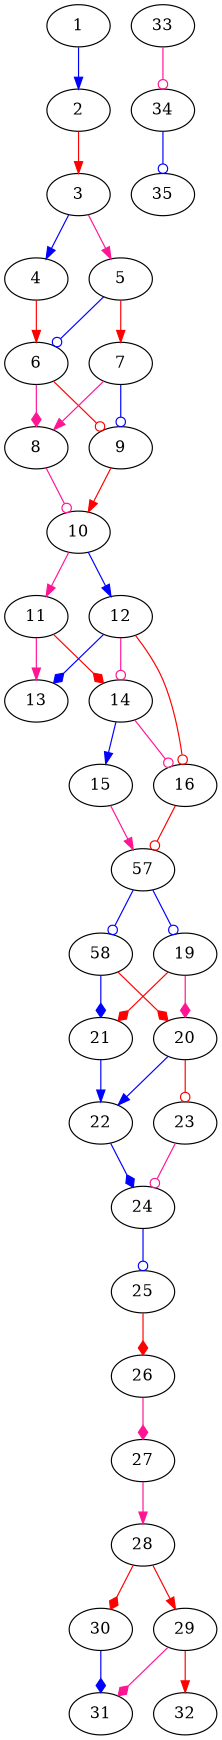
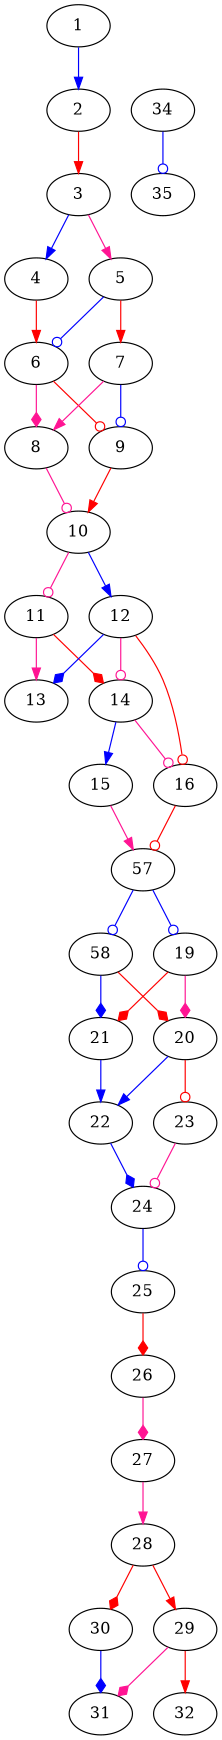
  digraph {
    node [alpha=0.10]
    edge [arrowhead=normal color=blue]
    1 [alpha=0.07 expect_size=28209152]
    2 [alpha=0.00 expect_size=20475904]
    3 [alpha=0.07 expect_size=33353728]
    4 [alpha=0.20 expect_size=50798592]
    5 [expect_size=42577920]
    6 [alpha=0.18 expect_size=21729280]
    7 [expect_size=14310400]
    8 [alpha=0.19 expect_size=15510528]
    9 [alpha=0.18 expect_size=36515840]
    10 [alpha=0.07 expect_size=27935744]
    11 [alpha=0.01 expect_size=41404416]
    12 [expect_size=11184128]
    13 [alpha=0.08 expect_size=11674624]
    14 [alpha=0.18 expect_size=28768256]
    16 [alpha=0.08 expect_size=51366912]
    15 [alpha=0.15 expect_size=27660288]
    n17 [alpha=0.15 expect_size=46459904 label=57]
    n18 [alpha=0.04 expect_size=22201344 label=58]
    19 [alpha=0.17 expect_size=19940352]
    20 [alpha=0.17 expect_size=14100480]
    21 [alpha=0.06 expect_size=30865408]
    22 [alpha=0.02 expect_size=33159168]
    23 [expect_size=8747008]
    24 [alpha=0.17 expect_size=28166144]
    25 [alpha=0.20 expect_size=23784448]
    26 [expect_size=12673024]
    27 [alpha=0.03 expect_size=31090688]
    28 [alpha=0.01 expect_size=20111360]
    29 [alpha=0.13 expect_size=29086720]
    30 [alpha=0.14 expect_size=22036480]
    31 [expect_size=14189568]
    32 [alpha=0.09 expect_size=28513280]
-   33 [expect_size=33054720]
    34 [alpha=0.02 expect_size=8741888]
    35 [alpha=0.03 expect_size=48314368]
    1 -> 2
    2 -> 3 [color=red]
    3 -> 4
    3 -> 5 [color=deeppink]
    4 -> 6 [color=red]
    5 -> 6 [arrowhead=odot]
    5 -> 7 [color=red]
    6 -> 8 [arrowhead=diamond color=deeppink]
    6 -> 9 [arrowhead=odot color=red]
    7 -> 8 [color=deeppink]
    7 -> 9 [arrowhead=odot]
    8 -> 10 [arrowhead=odot color=deeppink]
    9 -> 10 [color=red]
-   10 -> 11 [color=deeppink]
+   10 -> 11 [arrowhead=odot color=deeppink]
    10 -> 12
    11 -> 13 [color=deeppink]
    11 -> 14 [arrowhead=diamond color=red]
    12 -> 13 [arrowhead=diamond]
    12 -> 14 [arrowhead=odot color=deeppink]
    12 -> 16 [arrowhead=odot color=red]
    14 -> 16 [arrowhead=odot color=deeppink]
    14 -> 15
    16 -> n17 [arrowhead=odot color=red]
    15 -> n17 [color=deeppink]
    n17 -> n18 [arrowhead=odot]
    n17 -> 19 [arrowhead=odot]
    n18 -> 20 [arrowhead=diamond color=red]
    n18 -> 21 [arrowhead=diamond]
    19 -> 20 [arrowhead=diamond color=deeppink]
    19 -> 21 [arrowhead=diamond color=red]
    20 -> 22
    20 -> 23 [arrowhead=odot color=red]
    21 -> 22
    22 -> 24 [arrowhead=diamond]
    23 -> 24 [arrowhead=odot color=deeppink]
    24 -> 25 [arrowhead=odot]
    25 -> 26 [arrowhead=diamond color=red]
    26 -> 27 [arrowhead=diamond color=deeppink]
    27 -> 28 [color=deeppink]
    28 -> 29 [color=red]
    28 -> 30 [arrowhead=diamond color=red]
    29 -> 31 [arrowhead=diamond color=deeppink]
    29 -> 32 [color=red]
    30 -> 31 [arrowhead=diamond]
-   33 -> 34 [arrowhead=odot color=deeppink]
    34 -> 35 [arrowhead=odot]
  }
